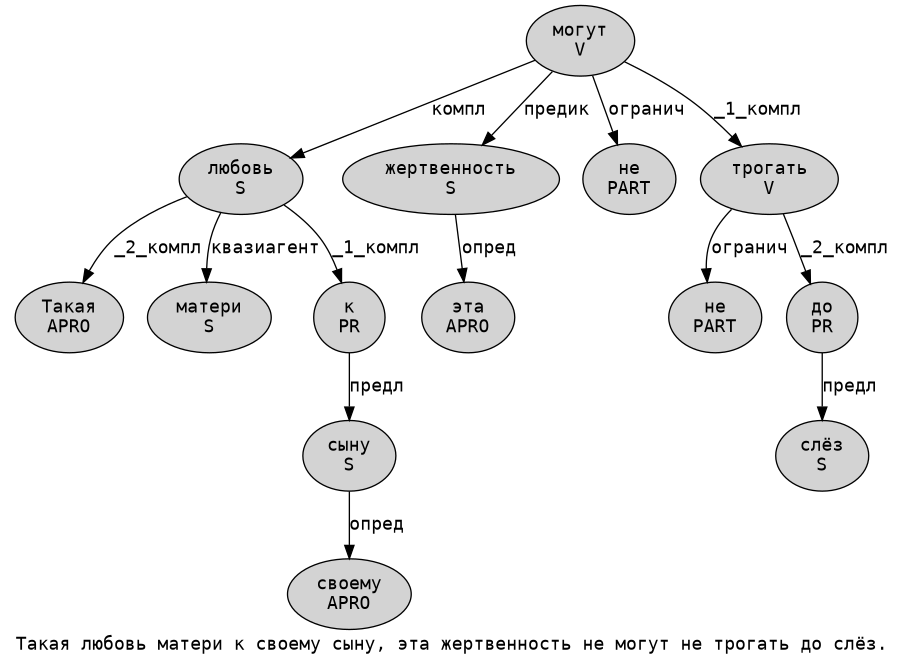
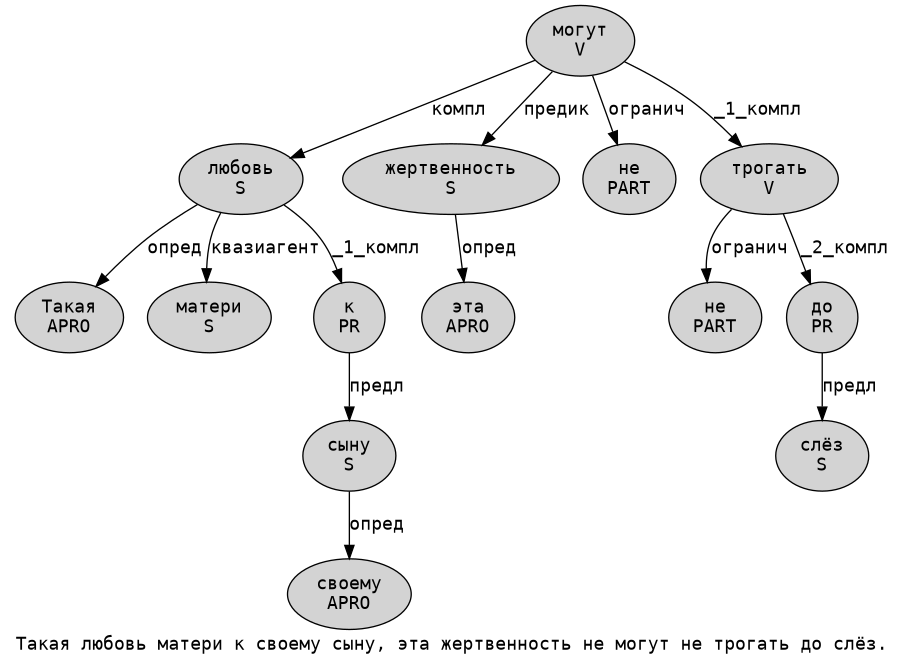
  digraph {
    fontname="DejaVu Sans Mono"
    label="Такая любовь матери к своему сыну, эта жертвенность не могут не трогать до слёз."
    node [fillcolor=lightgray fontname="DejaVu Sans Mono" penwidth=1 shape=ellipse style=filled]
    edge [fontname="DejaVu Sans Mono"]
    n1 [label="Такая\nAPRO"]
    n2 [label="любовь\nS"]
    n3 [label="матери\nS"]
    n4 [label="к\nPR"]
    n5 [label="сыну\nS"]
    n6 [label="своему\nAPRO"]
    n7 [label="эта\nAPRO"]
    n8 [label="жертвенность\nS"]
    n9 [label="не\nPART"]
    n10 [label="могут\nV"]
    n11 [label="трогать\nV"]
    n12 [label="не\nPART"]
    n13 [label="до\nPR"]
    n14 [label="слёз\nS"]
-   n2 -> n1 [label="_2_компл"]
+   n2 -> n1 [label="опред"]
    n2 -> n3 [label="квазиагент"]
    n2 -> n4 [label="_1_компл"]
    n4 -> n5 [label="предл"]
    n5 -> n6 [label="опред"]
    n8 -> n7 [label="опред"]
    n10 -> n2 [label="компл"]
    n10 -> n8 [label="предик"]
    n10 -> n9 [label="огранич"]
    n10 -> n11 [label="_1_компл"]
    n11 -> n12 [label="огранич"]
    n11 -> n13 [label="_2_компл"]
    n13 -> n14 [label="предл"]
  }
